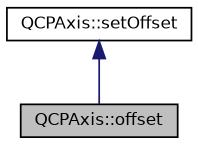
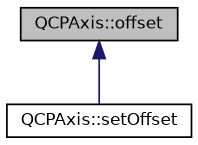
  digraph {
    rankdir=TB
    node [color=black fontname=Helvetica fontsize=10 shape=record style=filled]
    n1 [fillcolor=grey75 fontcolor=black height=0.2 label="QCPAxis::offset" width=0.4]
    n2 [fillcolor=white height=0.2 label="QCPAxis::setOffset" width=0.4]
-   n2 -> n1 [color=midnightblue dir=back fontname=Helvetica fontsize=10 labelfontname=Helvetica labelfontsize=10 style=solid]
+   n1 -> n2 [color=midnightblue dir=back fontname=Helvetica fontsize=10 labelfontname=Helvetica labelfontsize=10 style=solid]
  }
